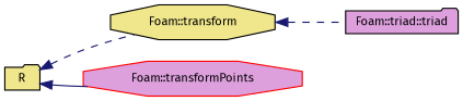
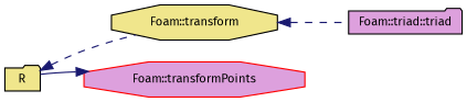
  digraph {
    fontname="Fira Sans"
    rankdir=LR
    node [color=black fillcolor=khaki fontname="Fira Sans" fontsize=10 shape=folder style=filled]
    edge [color=midnightblue dir=back fontname="Fira Sans" fontsize=10 labelfontname=Helvetica labelfontsize=10 style=dashed]
    n1 [fontcolor=black height=0.2 label=R width=0.4]
    n2 [height=0.2 label="Foam::transform" shape=octagon width=0.4]
    n3 [color=red fillcolor=plum height=0.2 label="Foam::transformPoints" shape=octagon width=0.4]
    n4 [fillcolor=plum height=0.2 label="Foam::triad::triad" width=0.4]
    n1 -> n2
-   n1 -> n3 [style=solid]
+   n3 -> n1 [style=solid]
    n2 -> n4
  }
